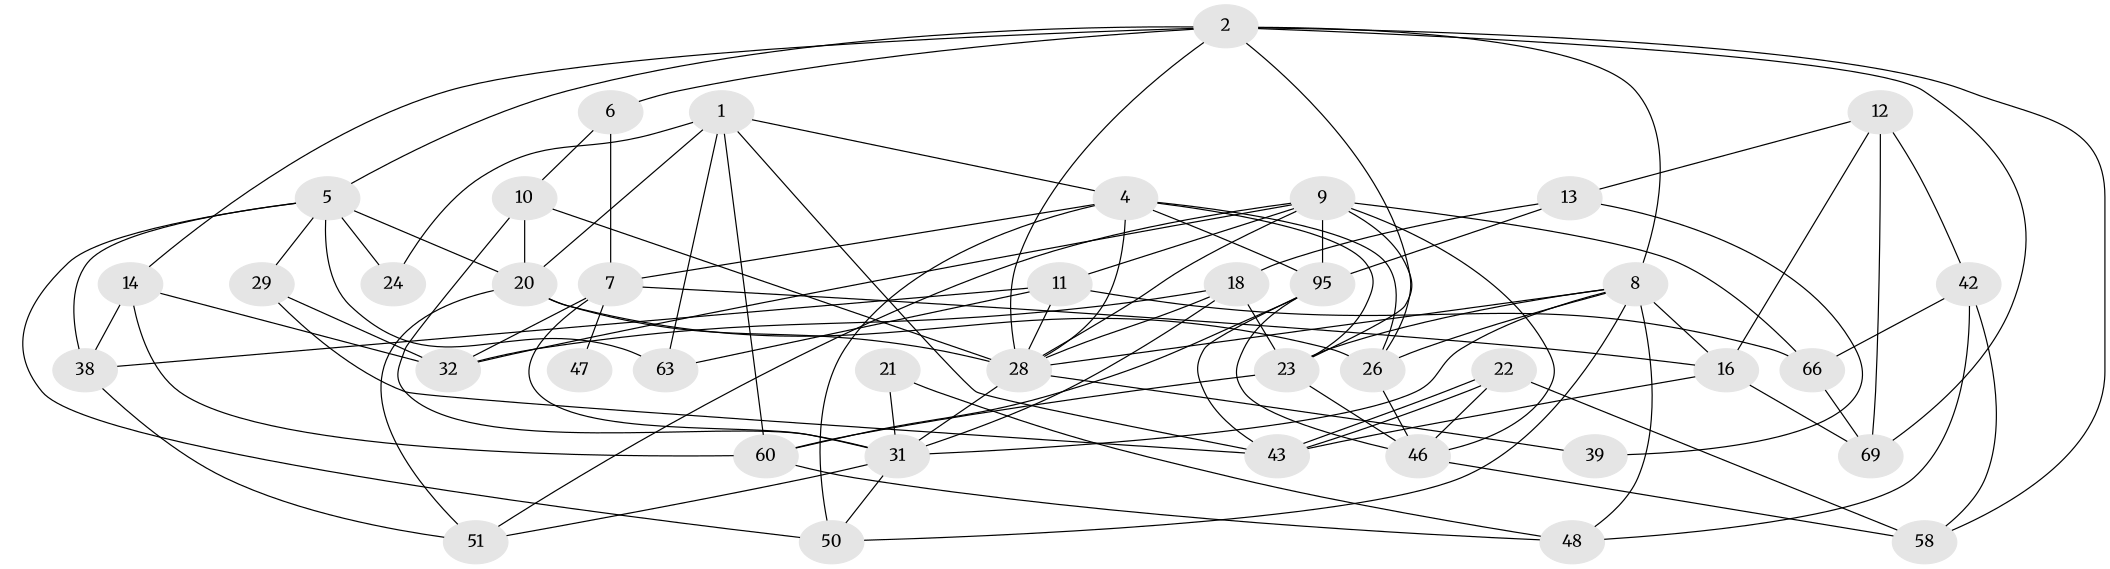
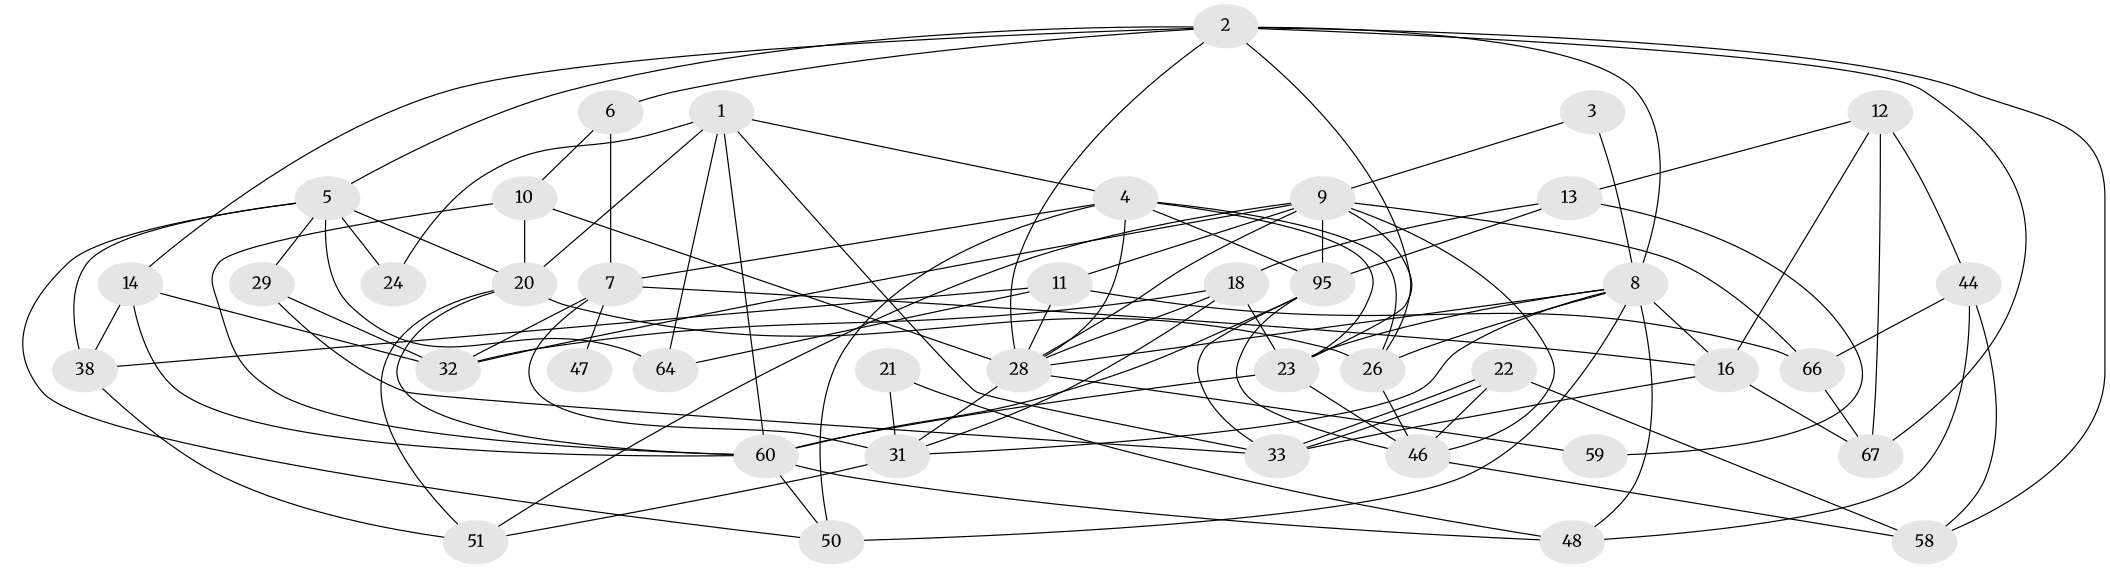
  graph {
    fontname=Merriweather
    node [color=gray90 fontname=Merriweather style=filled]
    edge [fontname=Merriweather]
    1 [super="+60+27"]
    4 [super="+62+49"]
    20 [super="+36"]
    24
    n5 [label=60 super="+63"]
-   33 [label=43]
-   64 [label=63]
+   33
+   64
    26
    28 [super="+57+35"]
    7 [super="+44"]
    n11 [label=95 super="+37"]
    23 [super="+67"]
    50
    51
    48
    2 [super="+61+54"]
    5 [super="+52"]
    6
    8 [super="+19+34"]
    14 [super="+17"]
    58
-   69
+   69 [label=67]
    29
    38 [super="+39"]
    10
    16 [super="+41"]
    31 [super="+68"]
    32
    46 [super="+70"]
-   59 [label=39]
+   59
+   3
    9 [super="+40+25"]
    11
    66
    47
    12
    13
-   42
+   42 [label=44]
    18 [super="+43"]
    21
    22 [super="+55"]
    1 -- 4
    1 -- 20
    1 -- 24 [weight=2]
    1 -- n5
    1 -- 33
    1 -- 64
    4 -- 26
    4 -- 28
    4 -- 7
    4 -- n11
    4 -- 23
    4 -- 50
    20 -- 26
-   20 -- 28 [weight=2]
+   20 -- n5 [weight=2]
    20 -- 51
-   31 -- 50
+   n5 -- 50
    n5 -- 48
    26 -- 46
    28 -- 31
    28 -- 59
    7 -- 16
    7 -- 31
    7 -- 32
    7 -- 47
    n11 -- n5
    n11 -- 33
    n11 -- 46
    23 -- n5 [weight=2]
    23 -- 46
    2 -- 26
    2 -- 28
    2 -- 5
    2 -- 6
    2 -- 8
    2 -- 14
    2 -- 58
    2 -- 69
    5 -- 20
    5 -- 24
    5 -- 64
    5 -- 50
    5 -- 29
    5 -- 38
    6 -- 7
    6 -- 10
    8 -- 26
    8 -- 28
    8 -- 23
    8 -- 50
    8 -- 48
    8 -- 16
    8 -- 31
    14 -- n5
    14 -- 38
    14 -- 32
    29 -- 33
    29 -- 32
    38 -- 51
    10 -- 20
-   10 -- 31
+   10 -- n5
    10 -- 28
    16 -- 33
    16 -- 69
    31 -- 51
    46 -- 58
+   3 -- 8
+   3 -- 9
    9 -- 28
    9 -- n11
    9 -- 23
    9 -- 51
    9 -- 32
    9 -- 46
    9 -- 11
    9 -- 66
    11 -- 64
    11 -- 28
    11 -- 38
    11 -- 66
    66 -- 69
    12 -- 69
    12 -- 16
    12 -- 13
    12 -- 42
    13 -- n11
    13 -- 59
    13 -- 18
    42 -- 48
    42 -- 58
    42 -- 66
    18 -- 28
    18 -- 23
    18 -- 31 [weight=2]
    18 -- 32
    21 -- 48
    21 -- 31
    22 -- 33
    22 -- 33
    22 -- 58
    22 -- 46
  }
